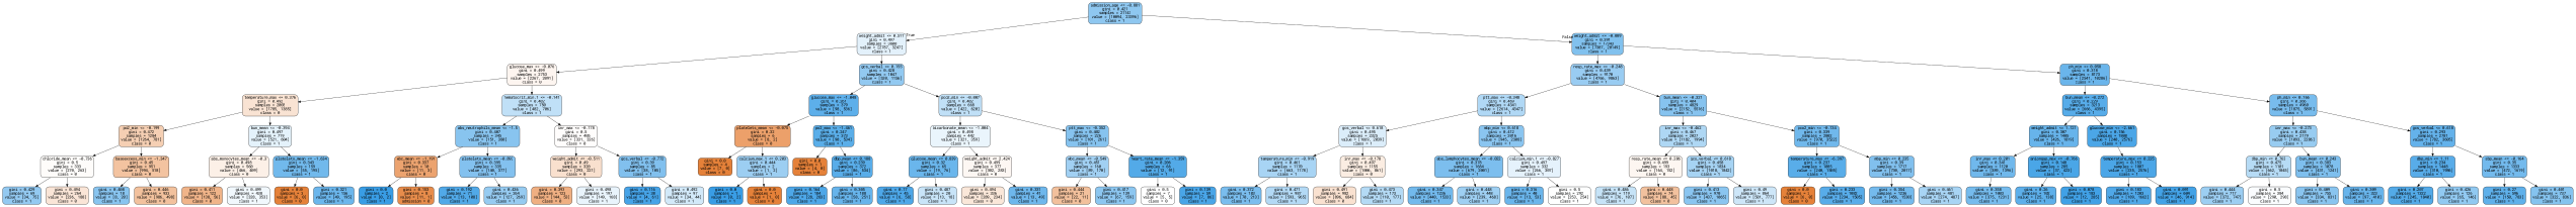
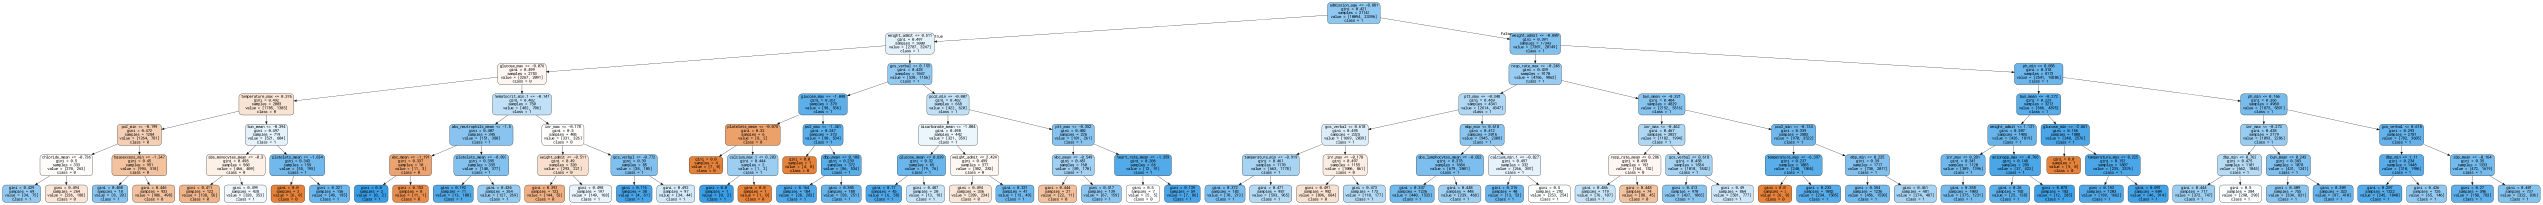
  digraph {
    fontname="Roboto Mono"
    node [color=black fillcolor="#e58139" fontname="Roboto Mono" shape=box style="filled, rounded"]
    edge [fontname="Roboto Mono"]
    n1 [fillcolor="#8ec7f0" label="admission_age <= -0.881\ngini = 0.421\nsamples = 21143\nvalue = [10094, 23396]\nclass = 1"]
    n2 [fillcolor="#e3f1fb" label="weight_admit <= 0.511\ngini = 0.497\nsamples = 3800\nvalue = [2787, 3247]\nclass = 1"]
    n3 [fillcolor="#81c1ee" label="weight_admit <= -0.089\ngini = 0.391\nsamples = 17343\nvalue = [7307, 20149]\nclass = 1"]
    n4 [fillcolor="#fdf5f0" label="glucose_max <= -0.076\ngini = 0.499\nsamples = 2753\nvalue = [2267, 2091]\nclass = 0"]
    n5 [fillcolor="#92c9f1" label="gcs_verbal <= 0.155\ngini = 0.428\nsamples = 1047\nvalue = [520, 1156]\nclass = 1"]
    n6 [fillcolor="#99ccf2" label="resp_rate_max <= -0.248\ngini = 0.439\nsamples = 9170\nvalue = [4766, 9863]\nclass = 1"]
    n7 [fillcolor="#6ab5eb" label="ph_min <= 0.058\ngini = 0.318\nsamples = 8173\nvalue = [2541, 10286]\nclass = 1"]
    n8 [fillcolor="#f9e3d3" label="temperature_max <= 0.376\ngini = 0.492\nsamples = 2003\nvalue = [1785, 1385]\nclass = 0"]
    n9 [fillcolor="#c0e0f7" label="hematocrit_min.1 <= -0.141\ngini = 0.482\nsamples = 750\nvalue = [482, 706]\nclass = 1"]
    n10 [fillcolor="#5dafea" label="glucose_max <= -1.048\ngini = 0.261\nsamples = 379\nvalue = [98, 536]\nclass = 1"]
    n11 [fillcolor="#c0e0f7" label="pco2_min <= -0.007\ngini = 0.482\nsamples = 668\nvalue = [422, 620]\nclass = 1"]
    n12 [fillcolor="#f5cfb3" label="po2_min <= -0.199\ngini = 0.472\nsamples = 1284\nvalue = [1264, 781]\nclass = 0"]
    n13 [fillcolor="#e4f2fb" label="bun_mean <= -0.394\ngini = 0.497\nsamples = 719\nvalue = [521, 604]\nclass = 1"]
    n14 [fillcolor="#88c4ef" label="abs_neutrophils_mean <= -1.5\ngini = 0.407\nsamples = 345\nvalue = [151, 380]\nclass = 1"]
    n15 [fillcolor="#fffdfc" label="inr_max <= -0.178\ngini = 0.5\nsamples = 405\nvalue = [331, 326]\nclass = 0"]
    n16 [fillcolor="#fefcfa" label="chloride_mean <= -0.736\ngini = 0.5\nsamples = 333\nvalue = [270, 263]\nclass = 0"]
    n17 [fillcolor="#f3c3a0" label="baseexcess_min <= -1.347\ngini = 0.45\nsamples = 951\nvalue = [994, 518]\nclass = 0"]
    n18 [fillcolor="#fcf0e7" label="abs_monocytes_mean <= -0.3\ngini = 0.498\nsamples = 560\nvalue = [466, 409]\nclass = 0"]
    n19 [fillcolor="#71b9ec" label="platelets_mean <= -1.634\ngini = 0.343\nsamples = 159\nvalue = [55, 195]\nclass = 1"]
    n20 [fillcolor="#93c9f1" label="gini = 0.429\nsamples = 69\nvalue = [34, 75]\nclass = 1"]
    n21 [fillcolor="#fae5d7" label="gini = 0.494\nsamples = 264\nvalue = [236, 188]\nclass = 0"]
    n22 [fillcolor="#88c4ef" label="gini = 0.408\nsamples = 18\nvalue = [8, 20]\nclass = 1"]
    n23 [fillcolor="#f2c19d" label="gini = 0.446\nsamples = 933\nvalue = [986, 498]\nclass = 0"]
    n24 [fillcolor="#f0b489" label="gini = 0.411\nsamples = 122\nvalue = [138, 56]\nclass = 0"]
    n25 [fillcolor="#f1f8fd" label="gini = 0.499\nsamples = 438\nvalue = [328, 353]\nclass = 1"]
    n26 [label="gini = 0.0\nsamples = 3\nvalue = [6, 0]\nclass = 0"]
    n27 [fillcolor="#6bb6ec" label="gini = 0.321\nsamples = 156\nvalue = [49, 195]\nclass = 1"]
    n28 [fillcolor="#eca36f" label="wbc_mean <= -1.191\ngini = 0.337\nsamples = 10\nvalue = [11, 3]\nclass = 0"]
    n29 [fillcolor="#83c1ef" label="platelets_mean <= -0.893\ngini = 0.395\nsamples = 335\nvalue = [140, 377]\nclass = 1"]
    n30 [fillcolor="#f9e0ce" label="weight_admit <= -0.511\ngini = 0.49\nsamples = 320\nvalue = [293, 221]\nclass = 0"]
    n31 [fillcolor="#81c0ee" label="gcs_verbal <= -0.772\ngini = 0.39\nsamples = 85\nvalue = [38, 105]\nclass = 1"]
    n32 [fillcolor="#399de5" label="gini = 0.0\nsamples = 2\nvalue = [0, 2]\nclass = 1"]
-   n33 [fillcolor="#e78c4b" label="gini = 0.153\nsamples = 8\nvalue = [11, 1]\nadmission = 0"]
+   n33 [fillcolor="#e78c4b" label="gini = 0.153\nsamples = 8\nvalue = [11, 1]\nclass = 0"]
    n34 [fillcolor="#51a9e8" label="gini = 0.192\nsamples = 71\nvalue = [13, 108]\nclass = 1"]
    n35 [fillcolor="#96cbf1" label="gini = 0.436\nsamples = 264\nvalue = [127, 269]\nclass = 1"]
    n36 [fillcolor="#efaf82" label="gini = 0.393\nsamples = 123\nvalue = [144, 53]\nclass = 0"]
    n37 [fillcolor="#e9f4fc" label="gini = 0.498\nsamples = 197\nvalue = [149, 168]\nclass = 1"]
    n38 [fillcolor="#46a3e7" label="gini = 0.116\nsamples = 38\nvalue = [4, 61]\nclass = 1"]
    n39 [fillcolor="#d2e9f9" label="gini = 0.492\nsamples = 97\nvalue = [34, 44]\nclass = 1"]
    n40 [fillcolor="#eca06a" label="platelets_mean <= -0.075\ngini = 0.32\nsamples = 6\nvalue = [8, 2]\nclass = 0"]
    n41 [fillcolor="#5aaee9" label="po2_max <= -1.461\ngini = 0.247\nsamples = 373\nvalue = [90, 534]\nclass = 1"]
    n42 [fillcolor="#eaf5fc" label="bicarbonate_mean <= -1.004\ngini = 0.498\nsamples = 442\nvalue = [321, 359]\nclass = 1"]
    n43 [fillcolor="#86c3ef" label="ptt_max <= -0.352\ngini = 0.402\nsamples = 226\nvalue = [101, 261]\nclass = 1"]
    n44 [label="gini = 0.0\nsamples = 4\nvalue = [7, 0]\nclass = 0"]
    n45 [fillcolor="#9ccef2" label="calcium_max.1 <= 0.203\ngini = 0.444\nsamples = 2\nvalue = [1, 2]\nclass = 1"]
    n46 [label="gini = 0.0\nsamples = 1\nvalue = [4, 0]\nclass = 0"]
    n47 [fillcolor="#59ade9" label="dbp_mean <= 0.188\ngini = 0.239\nsamples = 372\nvalue = [86, 534]\nclass = 1"]
    n48 [fillcolor="#399de5" label="gini = 0.0\nsamples = 1\nvalue = [0, 2]\nclass = 1"]
    n49 [label="gini = 0.0\nsamples = 1\nvalue = [1, 0]\nclass = 0"]
    n50 [fillcolor="#4da7e8" label="gini = 0.164\nsamples = 184\nvalue = [28, 283]\nclass = 1"]
    n51 [fillcolor="#67b4eb" label="gini = 0.305\nsamples = 188\nvalue = [58, 251]\nclass = 1"]
    n52 [fillcolor="#6ab6ec" label="glucose_mean <= 0.839\ngini = 0.32\nsamples = 65\nvalue = [19, 76]\nclass = 1"]
    n53 [fillcolor="#fdf7f3" label="weight_admit <= 2.424\ngini = 0.499\nsamples = 377\nvalue = [302, 283]\nclass = 0"]
    n54 [fillcolor="#a1d0f3" label="wbc_mean <= -0.549\ngini = 0.451\nsamples = 160\nvalue = [89, 170]\nclass = 1"]
    n55 [fillcolor="#53aae8" label="heart_rate_mean <= -1.359\ngini = 0.206\nsamples = 66\nvalue = [12, 91]\nclass = 1"]
    n56 [fillcolor="#4da7e8" label="gini = 0.17\nsamples = 45\nvalue = [6, 58]\nclass = 1"]
    n57 [fillcolor="#c8e4f8" label="gini = 0.487\nsamples = 20\nvalue = [13, 18]\nclass = 1"]
    n58 [fillcolor="#fae7d9" label="gini = 0.494\nsamples = 336\nvalue = [289, 234]\nclass = 0"]
    n59 [fillcolor="#6eb7ec" label="gini = 0.331\nsamples = 41\nvalue = [13, 49]\nclass = 1"]
    n60 [fillcolor="#f2c09c" label="gini = 0.444\nsamples = 21\nvalue = [22, 11]\nclass = 0"]
    n61 [fillcolor="#8cc6f0" label="gini = 0.417\nsamples = 139\nvalue = [67, 159]\nclass = 1"]
    n62 [fillcolor="#ffffff" label="gini = 0.5\nsamples = 7\nvalue = [5, 5]\nclass = 0"]
    n63 [fillcolor="#49a5e7" label="gini = 0.139\nsamples = 59\nvalue = [7, 86]\nclass = 1"]
    n64 [fillcolor="#b0d8f5" label="ptt_max <= -0.348\ngini = 0.469\nsamples = 4341\nvalue = [2614, 4347]\nclass = 1"]
    n65 [fillcolor="#86c3ef" label="bun_mean <= -0.321\ngini = 0.404\nsamples = 4829\nvalue = [2152, 5516]\nclass = 1"]
    n66 [fillcolor="#57ace9" label="bun_mean <= -0.272\ngini = 0.229\nsamples = 3213\nvalue = [666, 4395]\nclass = 1"]
    n67 [fillcolor="#78bced" label="ph_min <= 0.166\ngini = 0.366\nsamples = 4960\nvalue = [1875, 5891]\nclass = 1"]
    n68 [fillcolor="#dbedfa" label="gcs_verbal <= 0.618\ngini = 0.495\nsamples = 2325\nvalue = [1669, 2039]\nclass = 1"]
    n69 [fillcolor="#8ac5f0" label="mbp_min <= 0.618\ngini = 0.412\nsamples = 2016\nvalue = [945, 2308]\nclass = 1"]
    n70 [fillcolor="#aed7f4" label="inr_max <= -0.462\ngini = 0.467\nsamples = 2027\nvalue = [1182, 1994]\nclass = 1"]
    n71 [fillcolor="#70b8ec" label="pco2_min <= -0.134\ngini = 0.339\nsamples = 2802\nvalue = [970, 3522]\nclass = 1"]
    n72 [fillcolor="#a8d4f4" label="temperature_min <= -0.919\ngini = 0.461\nsamples = 1170\nvalue = [663, 1178]\nclass = 1"]
    n73 [fillcolor="#fbede2" label="inr_max <= -0.178\ngini = 0.497\nsamples = 1155\nvalue = [1006, 861]\nclass = 0"]
    n74 [fillcolor="#7cbeee" label="abs_lymphocytes_mean <= -0.022\ngini = 0.378\nsamples = 1684\nvalue = [679, 2001]\nclass = 1"]
    n75 [fillcolor="#e5f2fc" label="calcium_min.1 <= -0.827\ngini = 0.497\nsamples = 332\nvalue = [266, 307]\nclass = 1"]
    n76 [fillcolor="#7abdee" label="gini = 0.372\nsamples = 183\nvalue = [70, 213]\nclass = 1"]
    n77 [fillcolor="#b3d9f5" label="gini = 0.471\nsamples = 987\nvalue = [593, 965]\nclass = 1"]
    n78 [fillcolor="#f9e1d0" label="gini = 0.491\nsamples = 982\nvalue = [896, 684]\nclass = 0"]
    n79 [fillcolor="#b4daf5" label="gini = 0.473\nsamples = 173\nvalue = [110, 177]\nclass = 1"]
    n80 [fillcolor="#72b9ec" label="gini = 0.347\nsamples = 1236\nvalue = [440, 1533]\nclass = 1"]
    n81 [fillcolor="#9ecff2" label="gini = 0.448\nsamples = 448\nvalue = [239, 468]\nclass = 1"]
    n82 [fillcolor="#6ab5eb" label="gini = 0.316\nsamples = 40\nvalue = [13, 53]\nclass = 1"]
    n83 [fillcolor="#feffff" label="gini = 0.5\nsamples = 292\nvalue = [253, 254]\nclass = 1"]
    n84 [fillcolor="#fdf6f1" label="resp_rate_mean <= 0.286\ngini = 0.499\nsamples = 193\nvalue = [164, 152]\nclass = 0"]
    n85 [fillcolor="#a6d3f3" label="gcs_verbal <= 0.618\ngini = 0.458\nsamples = 1834\nvalue = [1018, 1842]\nclass = 1"]
    n86 [fillcolor="#59ade9" label="temperature_max <= -6.397\ngini = 0.237\nsamples = 1085\nvalue = [240, 1505]\nclass = 1"]
    n87 [fillcolor="#81c0ee" label="mbp_min <= 0.235\ngini = 0.39\nsamples = 1717\nvalue = [730, 2017]\nclass = 1"]
    n88 [fillcolor="#c6e3f7" label="gini = 0.486\nsamples = 119\nvalue = [76, 107]\nclass = 1"]
    n89 [fillcolor="#f2c19e" label="gini = 0.448\nsamples = 74\nvalue = [88, 45]\nclass = 0"]
    n90 [fillcolor="#8ac5f0" label="gini = 0.413\nsamples = 970\nvalue = [437, 1065]\nclass = 1"]
    n91 [fillcolor="#cde6f8" label="gini = 0.49\nsamples = 864\nvalue = [581, 777]\nclass = 1"]
    n92 [label="gini = 0.0\nsamples = 3\nvalue = [6, 0]\nclass = 0"]
    n93 [fillcolor="#58ace9" label="gini = 0.233\nsamples = 1082\nvalue = [234, 1505]\nclass = 1"]
    n94 [fillcolor="#74baed" label="gini = 0.354\nsamples = 1236\nvalue = [456, 1530]\nclass = 1"]
    n95 [fillcolor="#a8d4f4" label="gini = 0.461\nsamples = 481\nvalue = [274, 487]\nclass = 1"]
    n96 [fillcolor="#67b4eb" label="weight_admit <= 1.121\ngini = 0.307\nsamples = 1405\nvalue = [426, 1819]\nclass = 1"]
    n97 [fillcolor="#4ba6e7" label="glucose_min <= -2.661\ngini = 0.156\nsamples = 1808\nvalue = [240, 2576]\nclass = 1"]
    n98 [fillcolor="#98ccf1" label="inr_max <= -0.273\ngini = 0.438\nsamples = 2179\nvalue = [1093, 2286]\nclass = 1"]
    n99 [fillcolor="#64b2eb" label="gcs_verbal <= 0.618\ngini = 0.293\nsamples = 2781\nvalue = [782, 3605]\nclass = 1"]
    n100 [fillcolor="#70b8ec" label="inr_max <= 0.201\ngini = 0.341\nsamples = 1120\nvalue = [389, 1396]\nclass = 1"]
    n101 [fillcolor="#4aa6e7" label="aniongap_max <= -0.766\ngini = 0.148\nsamples = 285\nvalue = [37, 423]\nclass = 1"]
+   n102 [label="gini = 0.0\nsamples = 1\nvalue = [5, 0]\nclass = 0"]
    n103 [fillcolor="#4ba6e7" label="temperature_max <= 0.225\ngini = 0.153\nsamples = 1807\nvalue = [235, 2576]\nclass = 1"]
    n104 [fillcolor="#75bbed" label="gini = 0.358\nsamples = 1003\nvalue = [375, 1231]\nclass = 1"]
    n105 [fillcolor="#5dafea" label="gini = 0.26\nsamples = 102\nvalue = [25, 138]\nclass = 1"]
    n106 [fillcolor="#41a1e6" label="gini = 0.078\nsamples = 183\nvalue = [12, 285]\nclass = 1"]
    n107 [fillcolor="#50a8e8" label="gini = 0.183\nsamples = 1203\nvalue = [189, 1662]\nclass = 1"]
    n108 [fillcolor="#43a2e6" label="gini = 0.091\nsamples = 604\nvalue = [46, 914]\nclass = 1"]
    n109 [fillcolor="#b6dbf5" label="dbp_min <= 0.763\ngini = 0.475\nsamples = 1101\nvalue = [662, 1045]\nclass = 1"]
    n110 [fillcolor="#7ebfee" label="bun_mean <= 0.243\ngini = 0.383\nsamples = 1078\nvalue = [431, 1241]\nclass = 1"]
    n111 [fillcolor="#58ace9" label="dbp_min <= 1.11\ngini = 0.234\nsamples = 1448\nvalue = [310, 1986]\nclass = 1"]
    n112 [fillcolor="#73baed" label="sbp_mean <= -0.164\ngini = 0.35\nsamples = 1333\nvalue = [472, 1619]\nclass = 1"]
    n113 [fillcolor="#9ccef2" label="gini = 0.444\nsamples = 717\nvalue = [372, 747]\nclass = 1"]
    n114 [fillcolor="#fafcfe" label="gini = 0.5\nsamples = 384\nvalue = [290, 298]\nclass = 1"]
    n115 [fillcolor="#89c4ef" label="gini = 0.409\nsamples = 755\nvalue = [334, 831]\nclass = 1"]
    n116 [fillcolor="#68b4eb" label="gini = 0.309\nsamples = 323\nvalue = [97, 410]\nclass = 1"]
    n117 [fillcolor="#53aae8" label="gini = 0.207\nsamples = 1322\nvalue = [245, 1840]\nclass = 1"]
    n118 [fillcolor="#91c9f1" label="gini = 0.426\nsamples = 126\nvalue = [65, 146]\nclass = 1"]
    n119 [fillcolor="#5fb0ea" label="gini = 0.27\nsamples = 596\nvalue = [150, 783]\nclass = 1"]
    n120 [fillcolor="#85c3ef" label="gini = 0.401\nsamples = 737\nvalue = [322, 836]\nclass = 1"]
    n1 -> n2 [headlabel=True labelangle=45 labeldistance=2.5]
    n1 -> n3 [headlabel=False labelangle=-45 labeldistance=2.5]
    n2 -> n4
    n2 -> n5
    n3 -> n6
    n3 -> n7
    n4 -> n8
    n4 -> n9
    n5 -> n10
    n5 -> n11
    n6 -> n64
    n6 -> n65
    n7 -> n66
    n7 -> n67
    n8 -> n12
    n8 -> n13
    n9 -> n14
    n9 -> n15
    n10 -> n40
    n10 -> n41
    n11 -> n42
    n11 -> n43
    n12 -> n16
    n12 -> n17
    n13 -> n18
    n13 -> n19
    n14 -> n28
    n14 -> n29
    n15 -> n30
    n15 -> n31
    n16 -> n20
    n16 -> n21
    n17 -> n22
    n17 -> n23
    n18 -> n24
    n18 -> n25
    n19 -> n26
    n19 -> n27
    n28 -> n32
    n28 -> n33
    n29 -> n34
    n29 -> n35
    n30 -> n36
    n30 -> n37
    n31 -> n38
    n31 -> n39
    n40 -> n44
    n40 -> n45
    n41 -> n46
    n41 -> n47
    n42 -> n52
    n42 -> n53
    n43 -> n54
    n43 -> n55
    n45 -> n48
    n45 -> n49
    n47 -> n50
    n47 -> n51
    n52 -> n56
    n52 -> n57
    n53 -> n58
    n53 -> n59
    n54 -> n60
    n54 -> n61
    n55 -> n62
    n55 -> n63
    n64 -> n68
    n64 -> n69
    n65 -> n70
    n65 -> n71
    n66 -> n96
    n66 -> n97
    n67 -> n98
    n67 -> n99
    n68 -> n72
    n68 -> n73
    n69 -> n74
    n69 -> n75
    n70 -> n84
    n70 -> n85
    n71 -> n86
    n71 -> n87
    n72 -> n76
    n72 -> n77
    n73 -> n78
    n73 -> n79
    n74 -> n80
    n74 -> n81
    n75 -> n82
    n75 -> n83
    n84 -> n88
    n84 -> n89
    n85 -> n90
    n85 -> n91
    n86 -> n92
    n86 -> n93
    n87 -> n94
    n87 -> n95
    n96 -> n100
    n96 -> n101
+   n97 -> n102
    n97 -> n103
    n98 -> n109
    n98 -> n110
    n99 -> n111
    n99 -> n112
    n100 -> n104
    n101 -> n105
    n101 -> n106
    n103 -> n107
    n103 -> n108
    n109 -> n113
    n109 -> n114
    n110 -> n115
    n110 -> n116
    n111 -> n117
    n111 -> n118
    n112 -> n119
    n112 -> n120
  }
